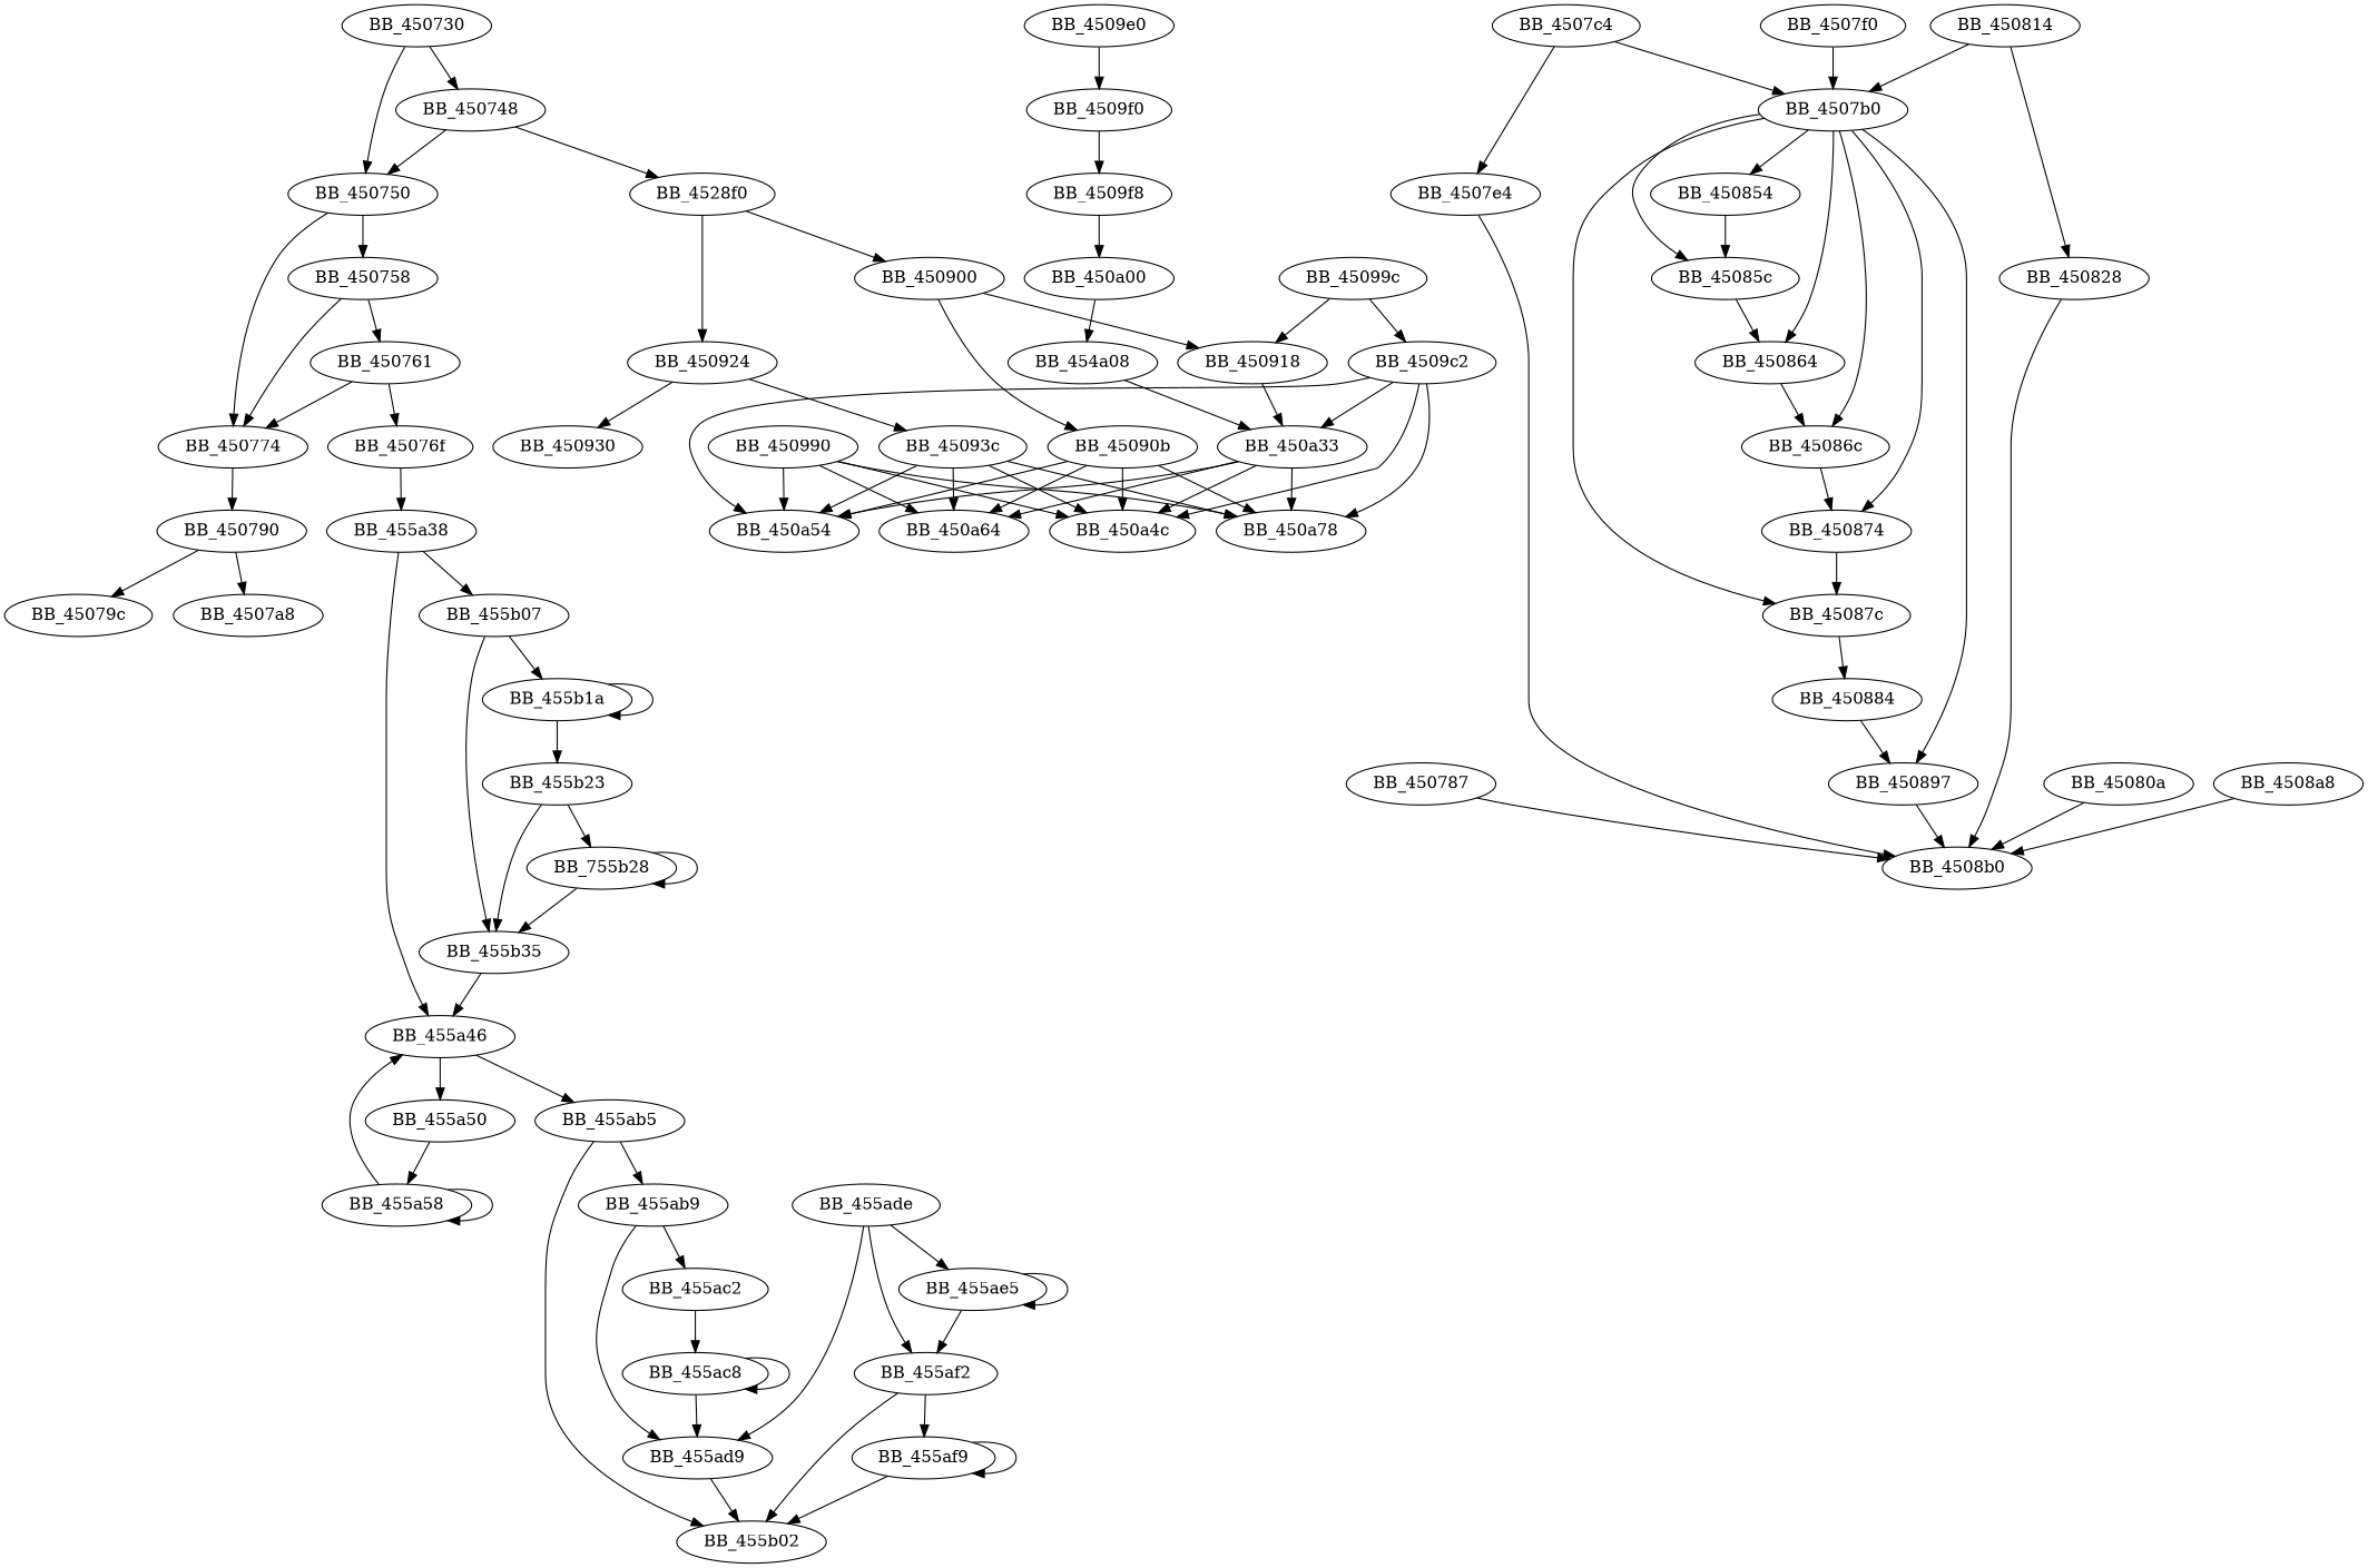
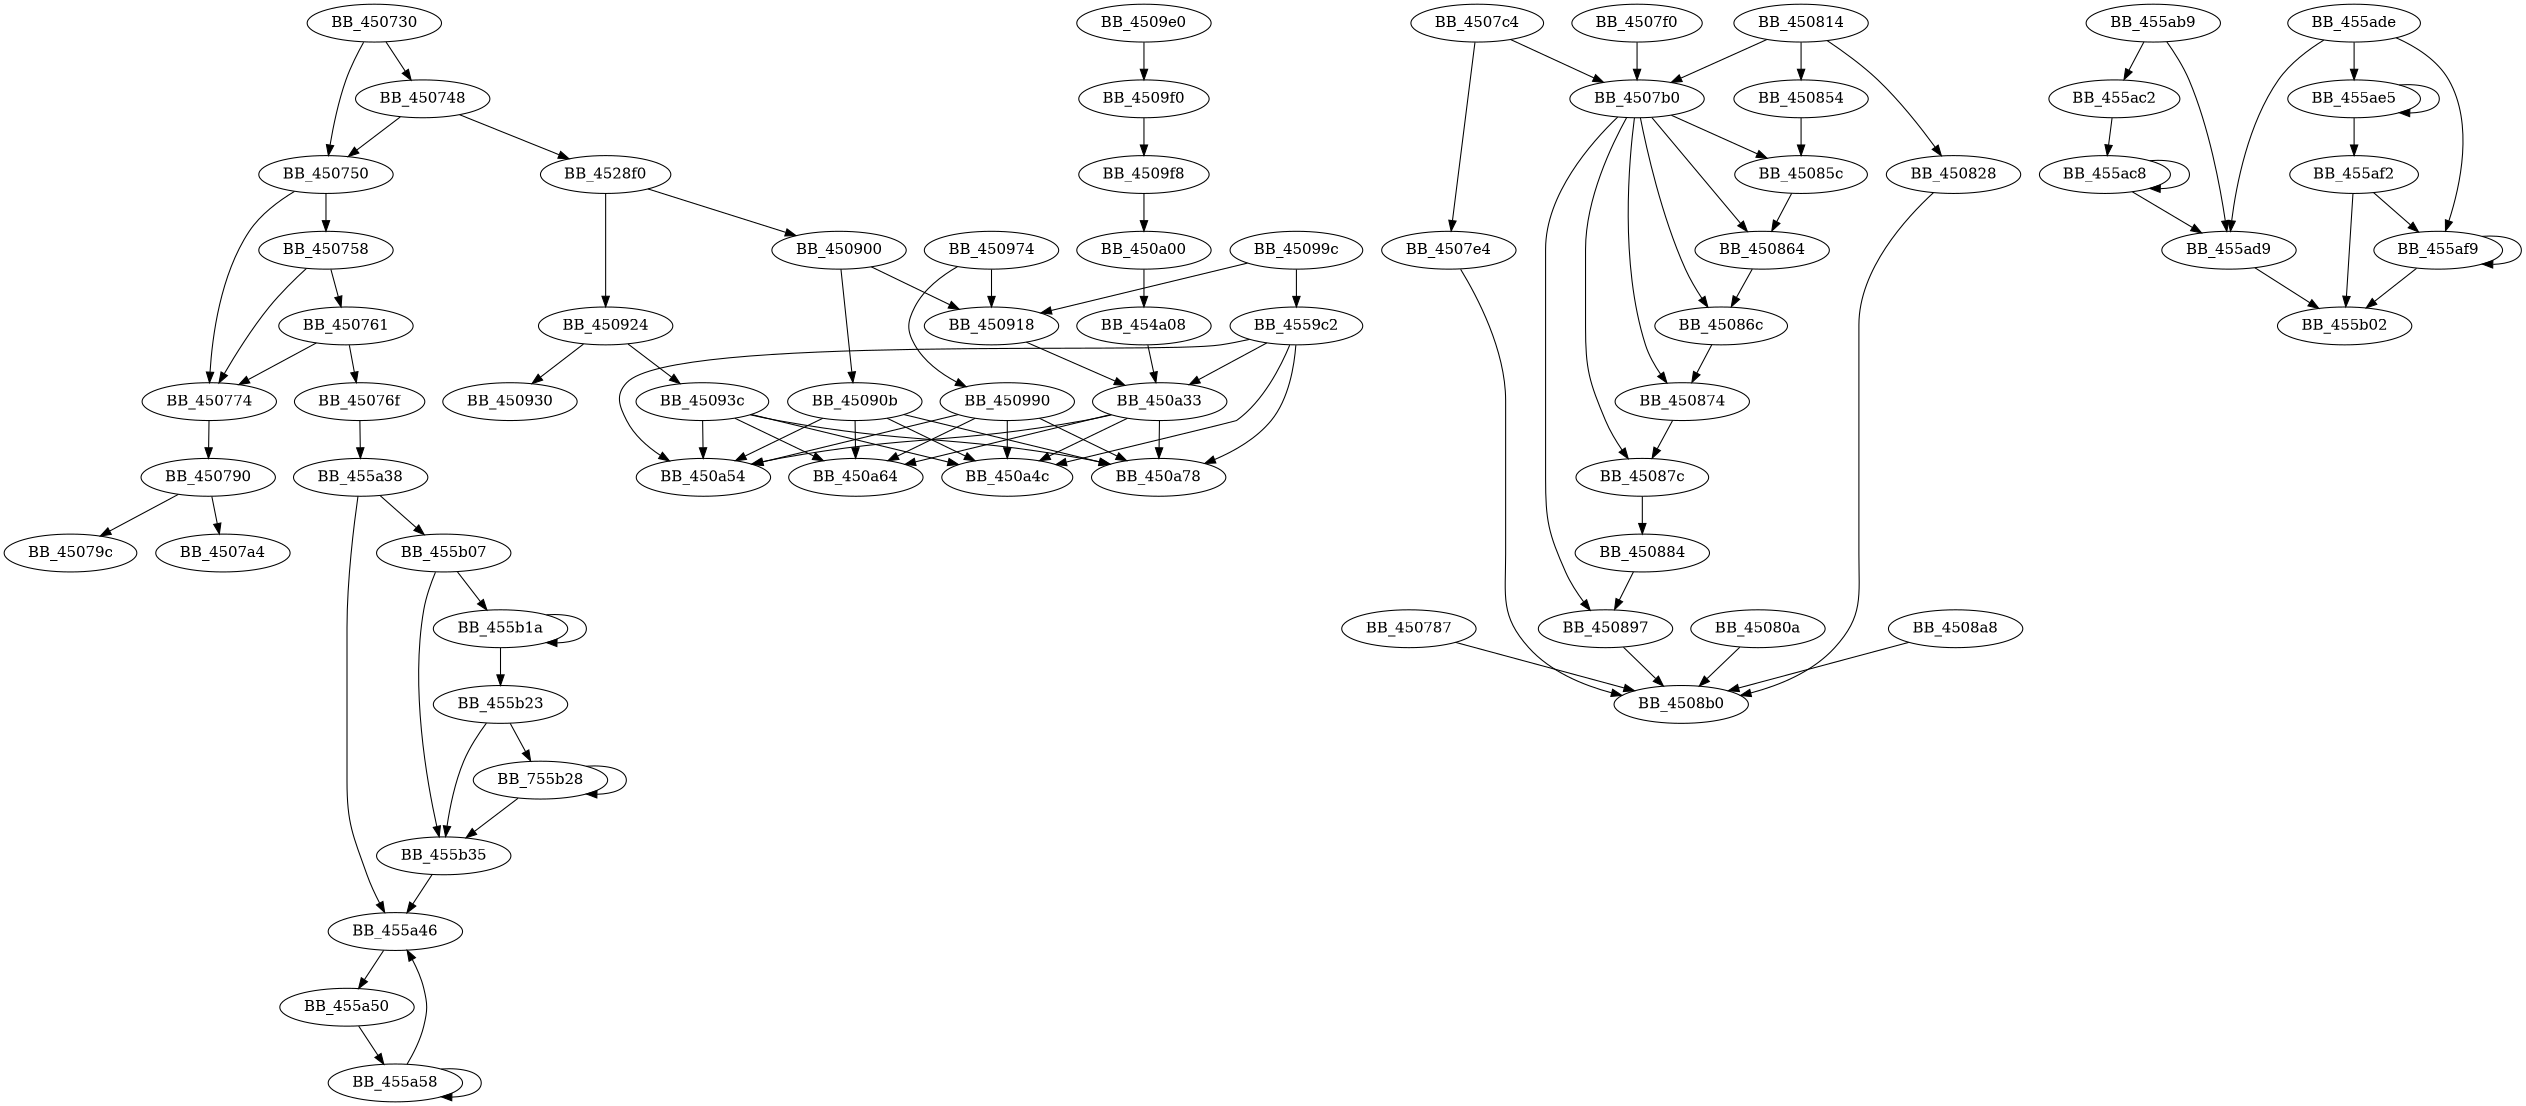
  digraph {
    BB_450730
    BB_450748
    BB_450750
    n4 [label=BB_4528f0]
    BB_450758
    BB_450774
    BB_450900
    BB_450924
    BB_450761
    BB_450790
    BB_45090b
    BB_450918
    BB_450930
    BB_45093c
    BB_45076f
    BB_45079c
-   BB_4507a8
+   BB_4507a8 [label=BB_4507a4]
    BB_455a38
    BB_455a46
    BB_455b07
    BB_455a50
-   BB_455ab5
    BB_455b1a
    BB_455b35
    BB_450787
    BB_4508b0
    BB_4507b0
    BB_450854
    BB_45085c
    BB_450864
    BB_45086c
    BB_450874
    BB_45087c
    BB_450897
    BB_450884
    BB_4507c4
    BB_4507e4
    BB_4507f0
    BB_45080a
    BB_450814
    BB_450828
    BB_4508a8
    BB_450a4c
    BB_450a54
    BB_450a64
    BB_450a78
    BB_450a33
+   BB_450974
    BB_450990
    BB_45099c
-   BB_4509c2
+   BB_4509c2 [label=BB_4559c2]
    BB_4509e0
    BB_4509f0
    BB_4509f8
    BB_450a00
    n56 [label=BB_454a08]
    BB_455a58
    BB_455ab9
    BB_455b02
    BB_455b23
    n61 [label=BB_755b28]
    BB_455ac2
    BB_455ad9
    BB_455ac8
    BB_455ade
    BB_455ae5
    BB_455af2
    BB_455af9
    BB_450730 -> BB_450748
    BB_450730 -> BB_450750
    BB_450748 -> BB_450750
    BB_450748 -> n4
    BB_450750 -> BB_450758
    BB_450750 -> BB_450774
    n4 -> BB_450900
    n4 -> BB_450924
    BB_450758 -> BB_450774
    BB_450758 -> BB_450761
    BB_450774 -> BB_450790
    BB_450900 -> BB_45090b
    BB_450900 -> BB_450918
    BB_450924 -> BB_450930
    BB_450924 -> BB_45093c
    BB_450761 -> BB_450774
    BB_450761 -> BB_45076f
    BB_450790 -> BB_45079c
    BB_450790 -> BB_4507a8
    BB_45090b -> BB_450a4c
    BB_45090b -> BB_450a54
    BB_45090b -> BB_450a64
    BB_45090b -> BB_450a78
    BB_450918 -> BB_450a33
    BB_45093c -> BB_450a4c
    BB_45093c -> BB_450a54
    BB_45093c -> BB_450a64
    BB_45093c -> BB_450a78
    BB_45076f -> BB_455a38
    BB_455a38 -> BB_455a46
    BB_455a38 -> BB_455b07
    BB_455a46 -> BB_455a50
-   BB_455a46 -> BB_455ab5
    BB_455b07 -> BB_455b1a
    BB_455b07 -> BB_455b35
    BB_455a50 -> BB_455a58
-   BB_455ab5 -> BB_455ab9
-   BB_455ab5 -> BB_455b02
    BB_455b1a -> BB_455b1a
    BB_455b1a -> BB_455b23
    BB_455b35 -> BB_455a46
    BB_450787 -> BB_4508b0
-   BB_4507b0 -> BB_450854
+   BB_450814 -> BB_450854
    BB_4507b0 -> BB_45085c
    BB_4507b0 -> BB_450864
    BB_4507b0 -> BB_45086c
    BB_4507b0 -> BB_450874
    BB_4507b0 -> BB_45087c
    BB_4507b0 -> BB_450897
    BB_450854 -> BB_45085c
    BB_45085c -> BB_450864
    BB_450864 -> BB_45086c
    BB_45086c -> BB_450874
    BB_450874 -> BB_45087c
    BB_45087c -> BB_450884
    BB_450897 -> BB_4508b0
    BB_450884 -> BB_450897
    BB_4507c4 -> BB_4507b0
    BB_4507c4 -> BB_4507e4
    BB_4507e4 -> BB_4508b0
    BB_4507f0 -> BB_4507b0
    BB_45080a -> BB_4508b0
    BB_450814 -> BB_4507b0
    BB_450814 -> BB_450828
    BB_450828 -> BB_4508b0
    BB_4508a8 -> BB_4508b0
    BB_450a33 -> BB_450a4c
    BB_450a33 -> BB_450a54
    BB_450a33 -> BB_450a64
    BB_450a33 -> BB_450a78
+   BB_450974 -> BB_450918
+   BB_450974 -> BB_450990
    BB_450990 -> BB_450a4c
    BB_450990 -> BB_450a54
    BB_450990 -> BB_450a64
    BB_450990 -> BB_450a78
    BB_45099c -> BB_450918
    BB_45099c -> BB_4509c2
    BB_4509c2 -> BB_450a4c
    BB_4509c2 -> BB_450a54
    BB_4509c2 -> BB_450a78
    BB_4509c2 -> BB_450a33
    BB_4509e0 -> BB_4509f0
    BB_4509f0 -> BB_4509f8
    BB_4509f8 -> BB_450a00
    BB_450a00 -> n56
    n56 -> BB_450a33
    BB_455a58 -> BB_455a46
    BB_455a58 -> BB_455a58
    BB_455ab9 -> BB_455ac2
    BB_455ab9 -> BB_455ad9
    BB_455b23 -> BB_455b35
    BB_455b23 -> n61
    n61 -> BB_455b35
    n61 -> n61
    BB_455ac2 -> BB_455ac8
    BB_455ad9 -> BB_455b02
    BB_455ac8 -> BB_455ad9
    BB_455ac8 -> BB_455ac8
    BB_455ade -> BB_455ad9
    BB_455ade -> BB_455ae5
-   BB_455ade -> BB_455af2
+   BB_455ade -> BB_455af9
    BB_455ae5 -> BB_455ae5
    BB_455ae5 -> BB_455af2
    BB_455af2 -> BB_455b02
    BB_455af2 -> BB_455af9
    BB_455af9 -> BB_455b02
    BB_455af9 -> BB_455af9
  }
